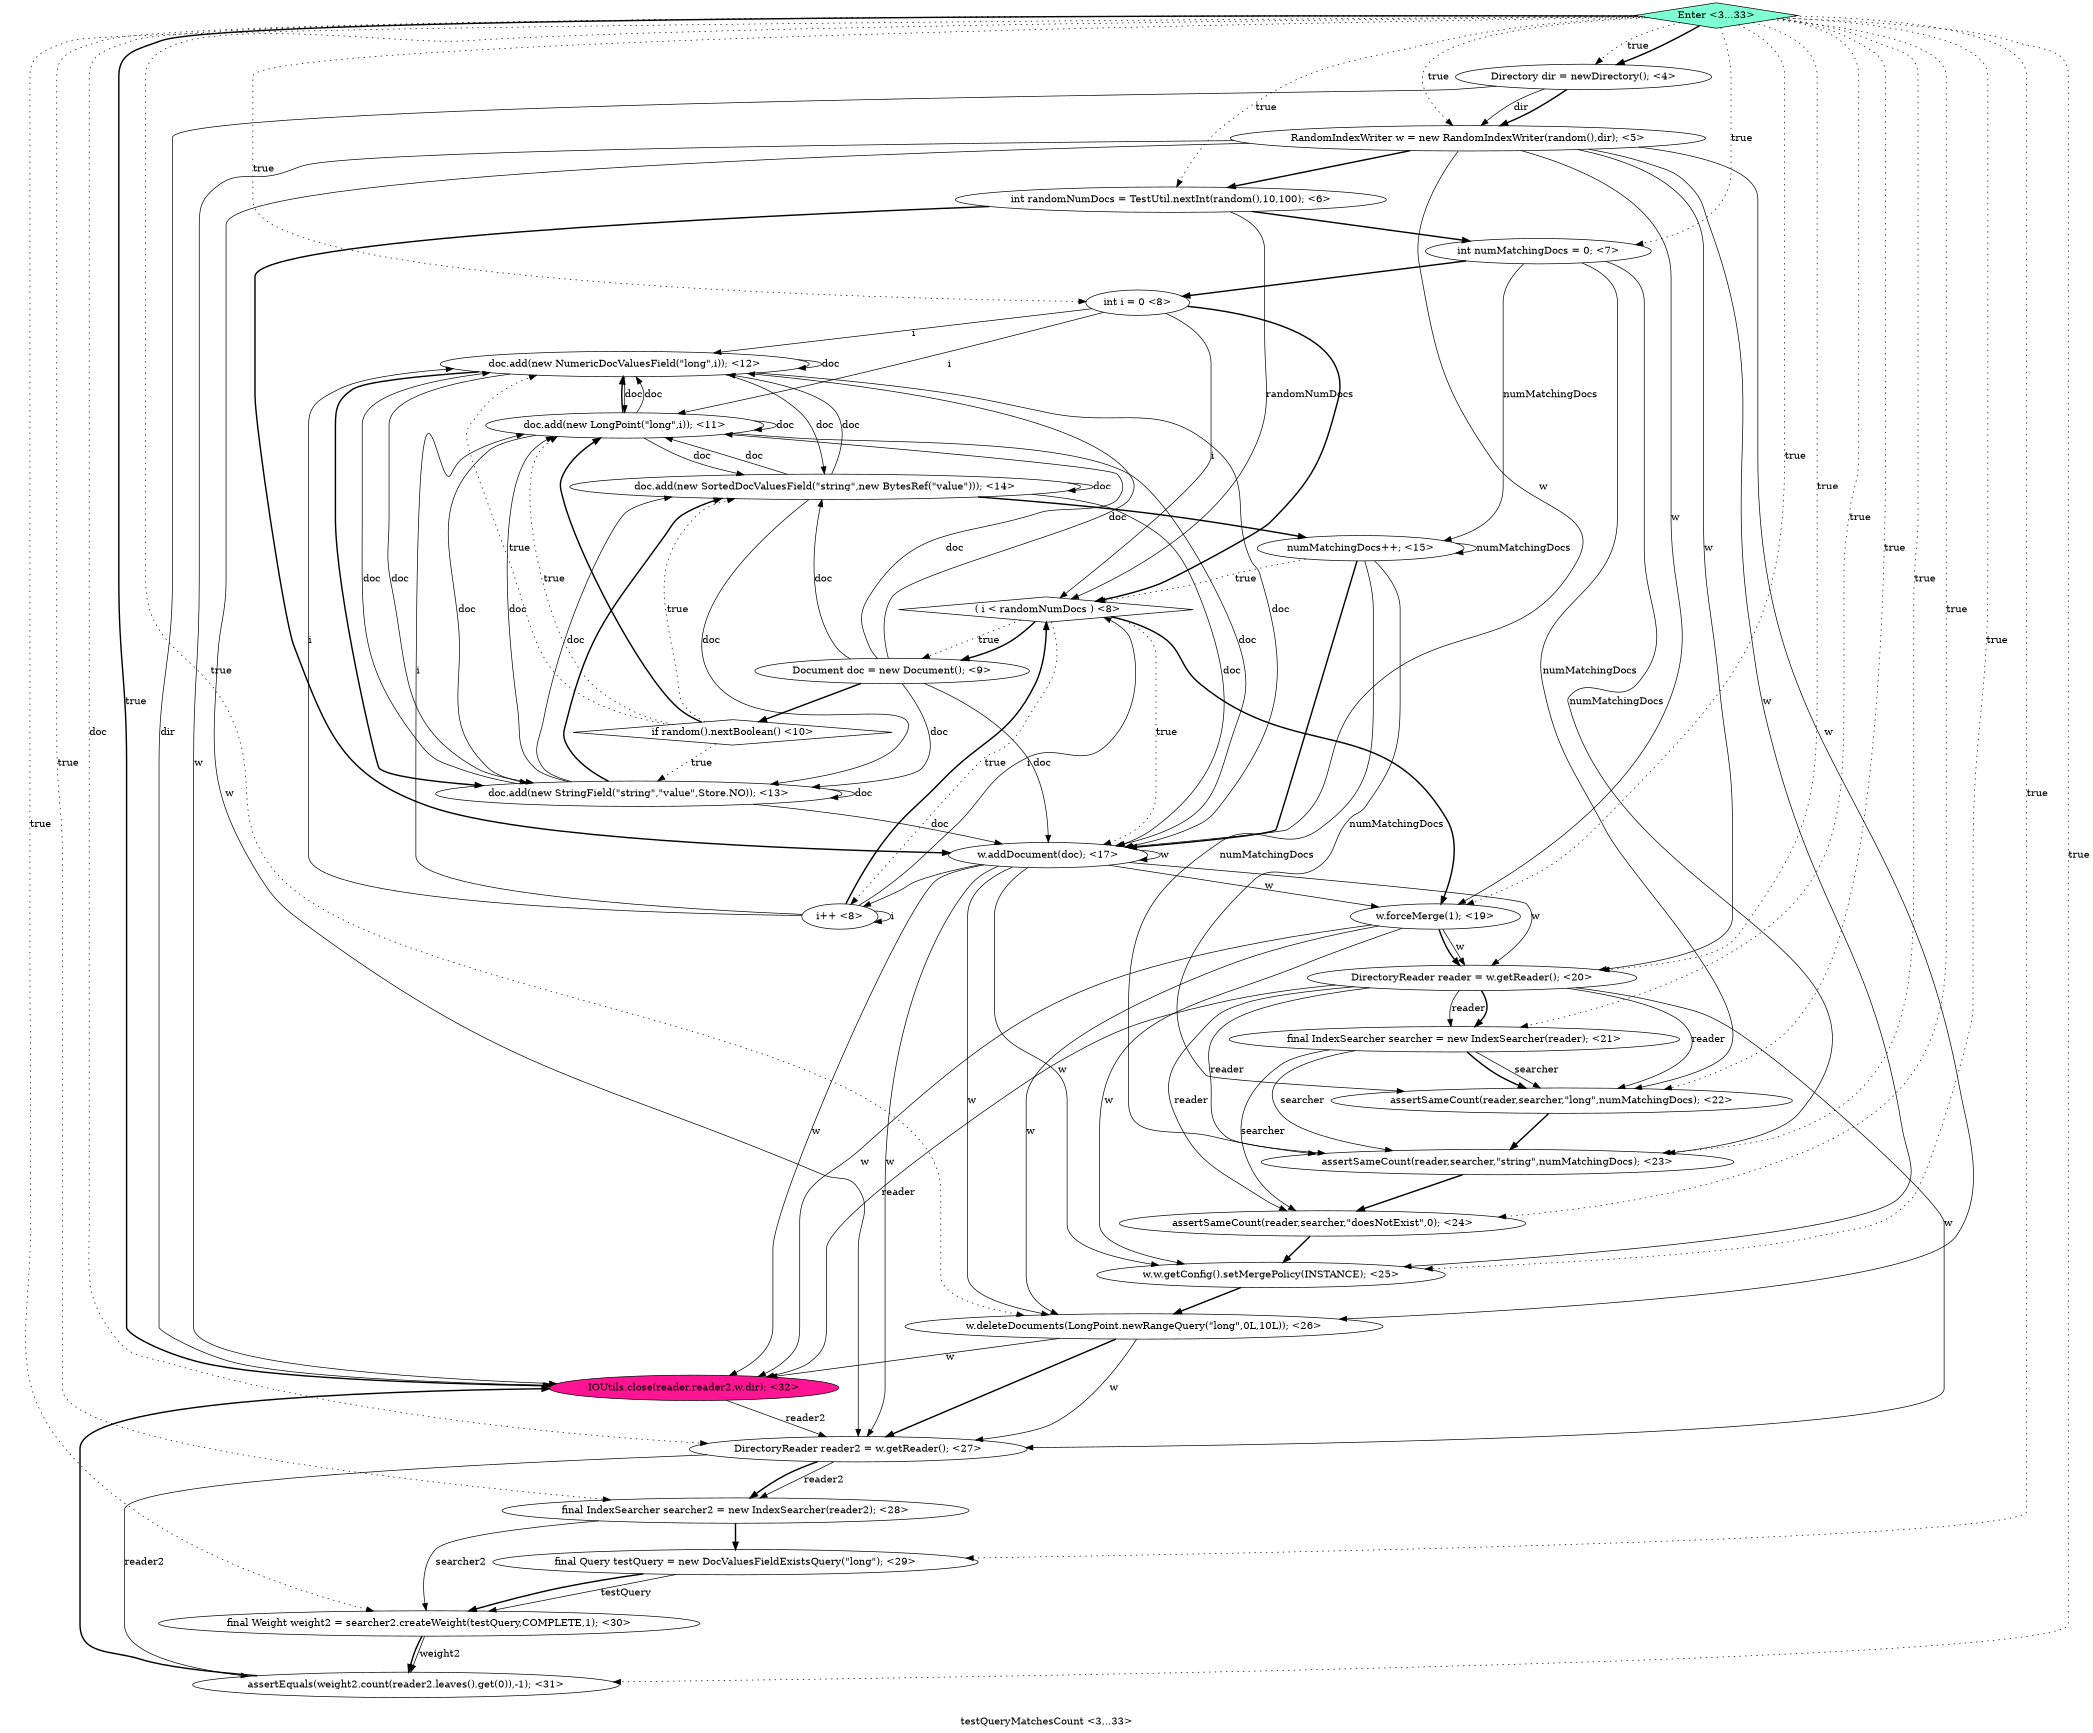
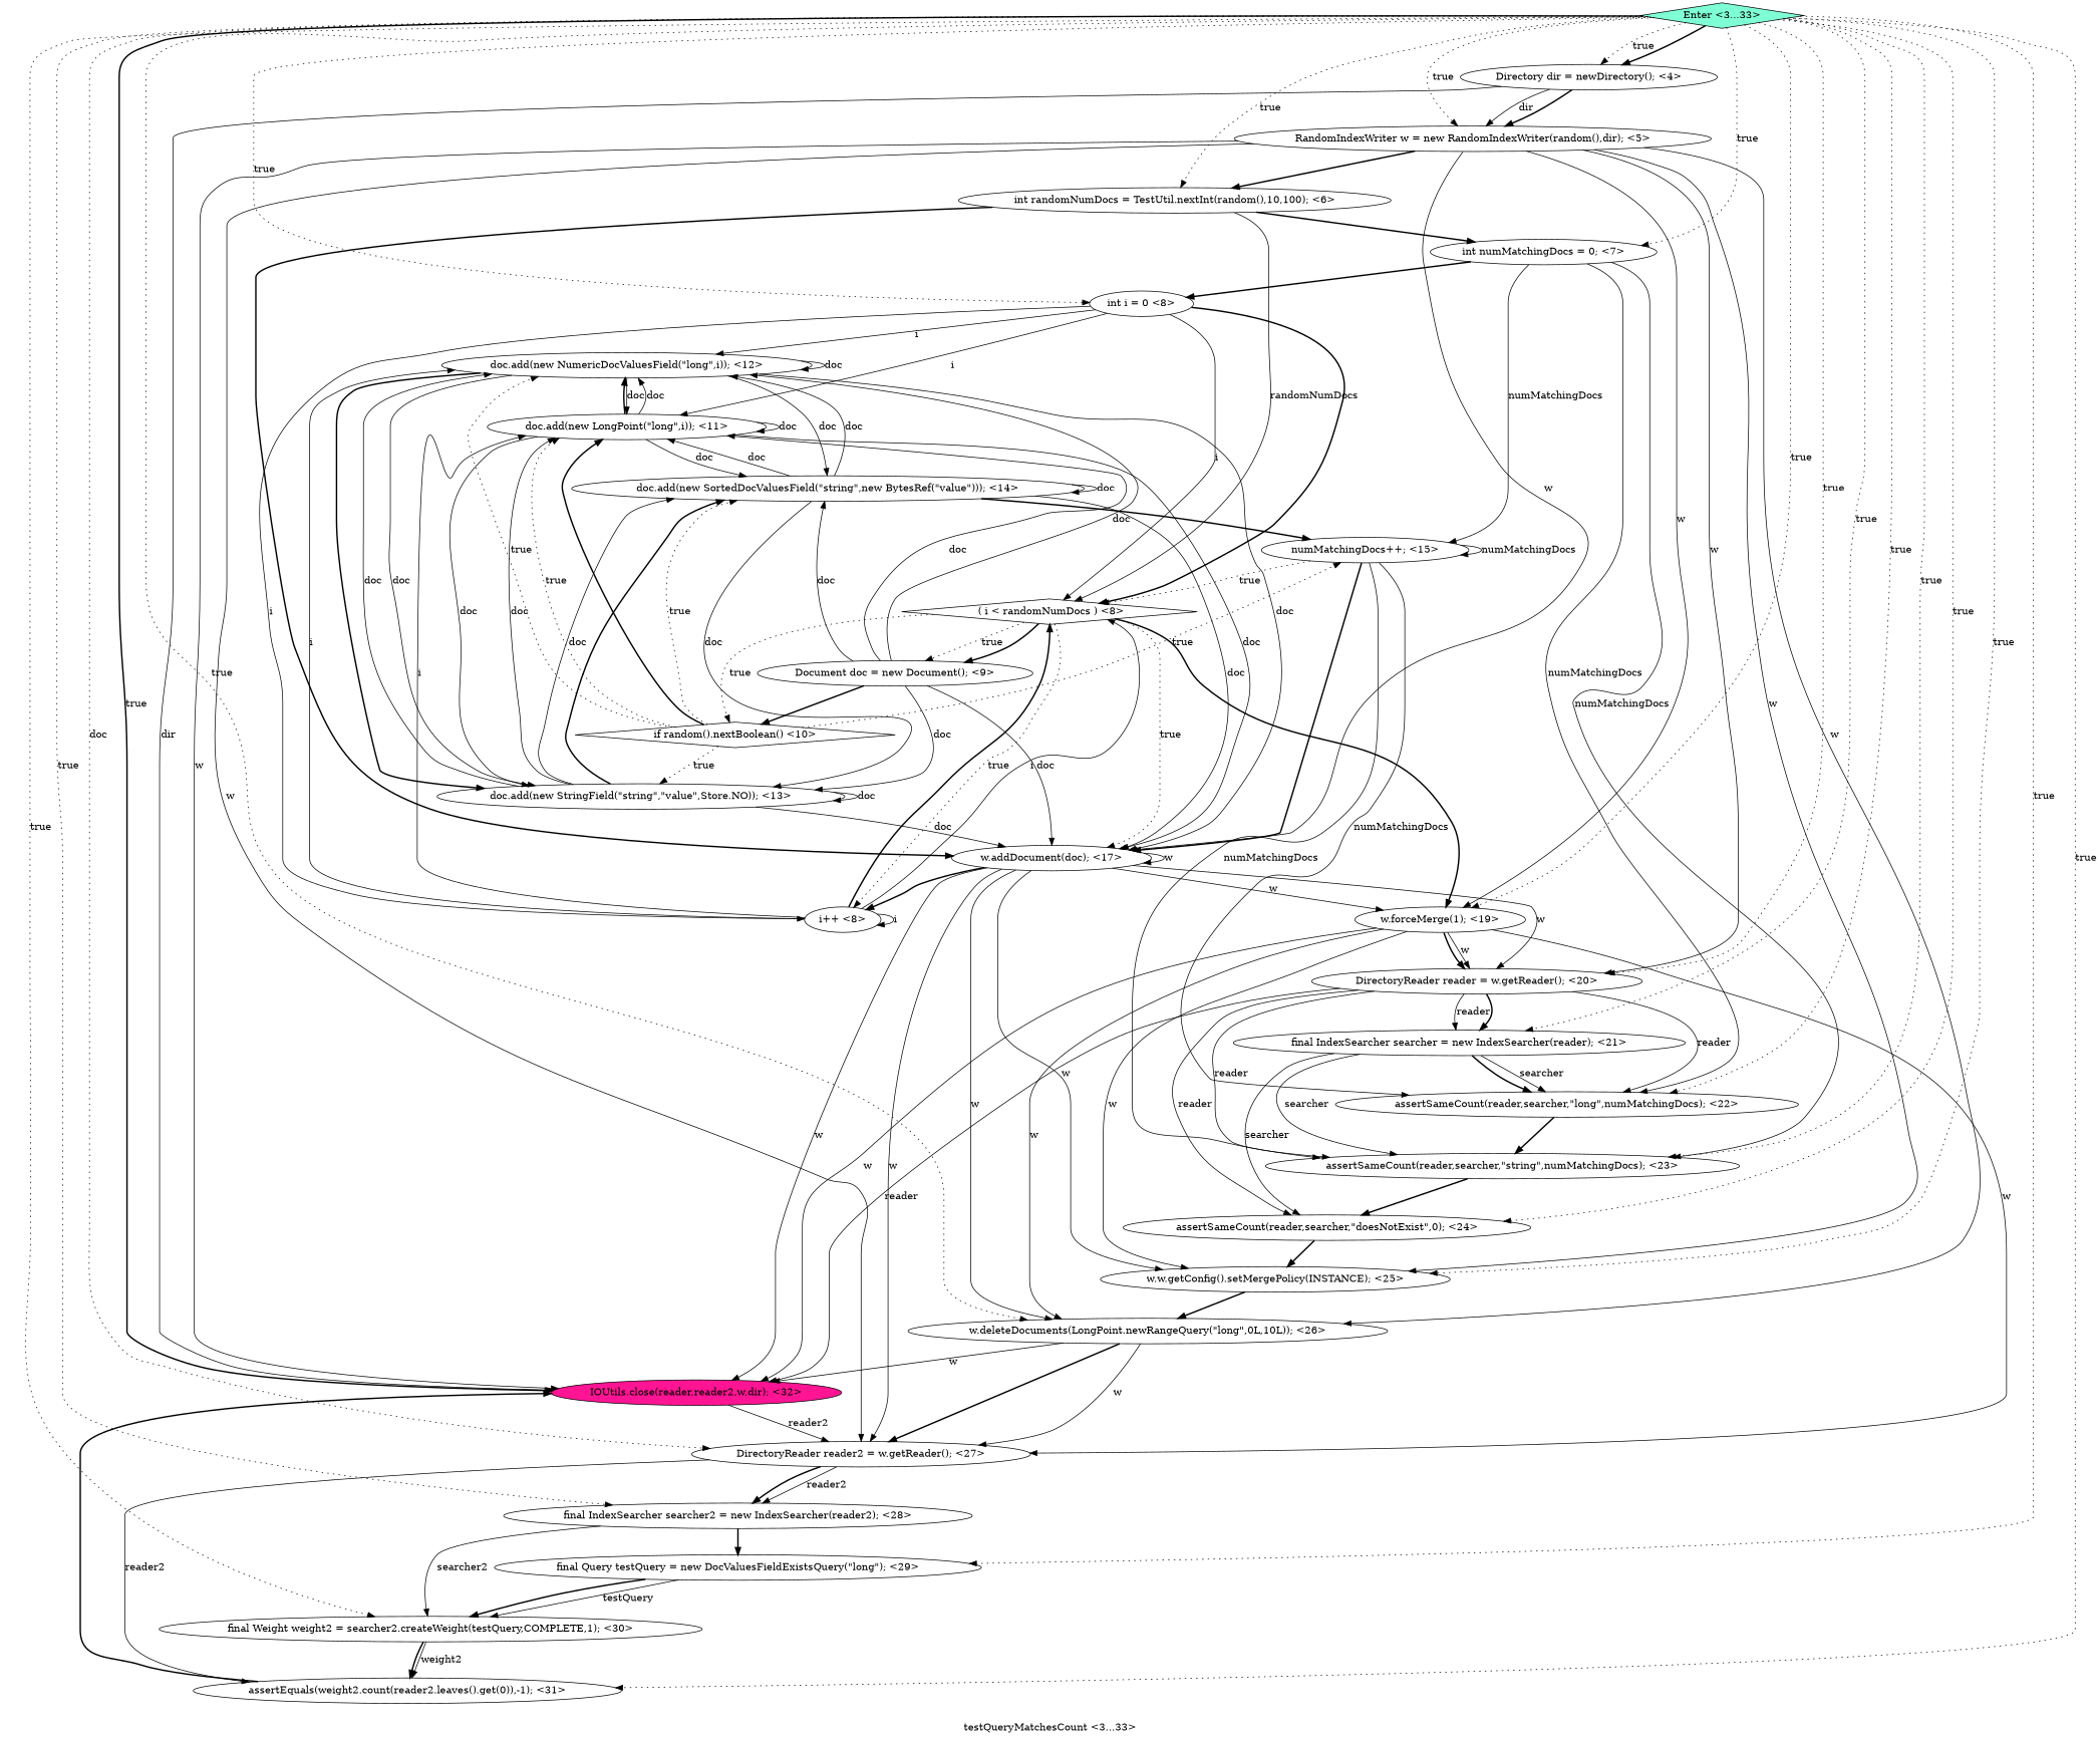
  digraph {
    label="testQueryMatchesCount <3...33>"
    node [fillcolor=white shape=ellipse style=filled]
    edge [style=solid]
    n1 [label="int i = 0 <8>"]
    n2 [label="doc.add(new NumericDocValuesField(\"long\",i)); <12>"]
    n3 [label="i++ <8>"]
    n4 [label="doc.add(new LongPoint(\"long\",i)); <11>"]
    n5 [label=" ( i < randomNumDocs ) <8>" shape=diamond]
    n6 [label="doc.add(new StringField(\"string\",\"value\",Store.NO)); <13>"]
    n7 [label="w.addDocument(doc); <17>"]
    n8 [label="doc.add(new SortedDocValuesField(\"string\",new BytesRef(\"value\"))); <14>"]
    n9 [label="w.forceMerge(1); <19>"]
    n10 [label="Document doc = new Document(); <9>"]
    n11 [label="if random().nextBoolean() <10>" shape=diamond]
    n12 [label="w.deleteDocuments(LongPoint.newRangeQuery(\"long\",0L,10L)); <26>"]
    n13 [fillcolor=deeppink label="IOUtils.close(reader,reader2,w,dir); <32>"]
    n14 [label="DirectoryReader reader2 = w.getReader(); <27>"]
    n15 [label="DirectoryReader reader = w.getReader(); <20>"]
    n16 [label="w.w.getConfig().setMergePolicy(INSTANCE); <25>"]
    n17 [label="numMatchingDocs++; <15>"]
    n18 [label="final IndexSearcher searcher2 = new IndexSearcher(reader2); <28>"]
    n19 [label="final Weight weight2 = searcher2.createWeight(testQuery,COMPLETE,1); <30>"]
    n20 [label="final Query testQuery = new DocValuesFieldExistsQuery(\"long\"); <29>"]
    n21 [label="assertEquals(weight2.count(reader2.leaves().get(0)),-1); <31>"]
    n22 [label="assertSameCount(reader,searcher,\"doesNotExist\",0); <24>"]
    n23 [label="assertSameCount(reader,searcher,\"string\",numMatchingDocs); <23>"]
    n24 [label="final IndexSearcher searcher = new IndexSearcher(reader); <21>"]
    n25 [label="assertSameCount(reader,searcher,\"long\",numMatchingDocs); <22>"]
    n26 [label="int randomNumDocs = TestUtil.nextInt(random(),10,100); <6>"]
    n27 [label="int numMatchingDocs = 0; <7>"]
    n28 [label="RandomIndexWriter w = new RandomIndexWriter(random(),dir); <5>"]
    n29 [fillcolor=aquamarine label="Enter <3...33>" shape=diamond]
    n30 [label="Directory dir = newDirectory(); <4>"]
    n1 -> n2 [label=i]
+   n1 -> n3 [label=i]
    n1 -> n4 [label=i]
    n1 -> n5 [label=i]
    n1 -> n5 [style=bold]
    n2 -> n2 [label=doc]
    n2 -> n4 [label=doc]
    n2 -> n6 [label=doc]
    n2 -> n6 [style=bold]
    n2 -> n7 [label=doc]
    n2 -> n8 [label=doc]
    n3 -> n2 [label=i]
    n3 -> n3 [label=i]
    n3 -> n4 [label=i]
    n3 -> n5 [label=i]
    n3 -> n5 [style=bold]
    n4 -> n2 [label=doc]
    n4 -> n2 [style=bold]
    n4 -> n4 [label=doc]
    n4 -> n6 [label=doc]
    n4 -> n7 [label=doc]
    n4 -> n8 [label=doc]
    n5 -> n3 [label=true style=dotted]
    n5 -> n7 [label=true style=dotted]
    n5 -> n9 [style=bold]
    n5 -> n10 [label=true style=dotted]
    n5 -> n10 [style=bold]
+   n5 -> n11 [label=true style=dotted]
    n6 -> n2 [label=doc]
    n6 -> n4 [label=doc]
    n6 -> n6 [label=doc]
    n6 -> n7 [label=doc]
    n6 -> n8 [label=doc]
    n6 -> n8 [style=bold]
-   n7 -> n3
+   n7 -> n3 [style=bold]
    n7 -> n7 [label=w]
    n7 -> n9 [label=w]
    n7 -> n12 [label=w]
    n7 -> n13 [label=w]
    n7 -> n14 [label=w]
    n7 -> n15 [label=w]
    n7 -> n16 [label=w]
    n8 -> n2 [label=doc]
    n8 -> n4 [label=doc]
    n8 -> n6 [label=doc]
    n8 -> n7 [label=doc]
    n8 -> n8 [label=doc]
    n8 -> n17 [style=bold]
    n9 -> n12 [label=w]
    n9 -> n13 [label=w]
-   n15 -> n14 [label=w]
+   n9 -> n14 [label=w]
    n9 -> n15 [label=w]
    n9 -> n15 [style=bold]
    n9 -> n16 [label=w]
    n10 -> n2 [label=doc]
    n10 -> n4 [label=doc]
    n10 -> n6 [label=doc]
    n10 -> n7 [label=doc]
    n10 -> n8 [label=doc]
    n10 -> n11 [style=bold]
    n11 -> n2 [label=true style=dotted]
    n11 -> n4 [label=true style=dotted]
    n11 -> n4 [style=bold]
    n11 -> n6 [label=true style=dotted]
    n11 -> n8 [label=true style=dotted]
+   n11 -> n17 [label=true style=dotted]
    n12 -> n13 [label=w]
    n12 -> n14 [label=w]
    n12 -> n14 [style=bold]
    n13 -> n14 [label=reader2]
    n14 -> n18 [label=reader2]
    n14 -> n18 [style=bold]
    n14 -> n21 [label=reader2]
    n15 -> n13 [label=reader]
    n15 -> n22 [label=reader]
    n15 -> n23 [label=reader]
    n15 -> n24 [label=reader]
    n15 -> n24 [style=bold]
    n15 -> n25 [label=reader]
    n16 -> n12 [style=bold]
    n17 -> n5 [label=true style=dotted]
    n17 -> n7 [style=bold]
    n17 -> n17 [label=numMatchingDocs]
    n17 -> n23 [label=numMatchingDocs]
    n17 -> n25 [label=numMatchingDocs]
    n18 -> n19 [label=searcher2]
    n18 -> n20 [style=bold]
    n19 -> n21 [label=weight2]
    n19 -> n21 [style=bold]
    n20 -> n19 [label=testQuery]
    n20 -> n19 [style=bold]
    n21 -> n13 [style=bold]
    n22 -> n16 [style=bold]
    n23 -> n22 [style=bold]
    n24 -> n22 [label=searcher]
    n24 -> n23 [label=searcher]
    n24 -> n25 [label=searcher]
    n24 -> n25 [style=bold]
    n25 -> n23 [style=bold]
    n26 -> n5 [label=randomNumDocs]
    n26 -> n7 [style=bold]
    n26 -> n27 [style=bold]
    n27 -> n1 [style=bold]
    n27 -> n17 [label=numMatchingDocs]
    n27 -> n23 [label=numMatchingDocs]
    n27 -> n25 [label=numMatchingDocs]
    n28 -> n7 [label=w]
    n28 -> n9 [label=w]
    n28 -> n12 [label=w]
    n28 -> n13 [label=w]
    n28 -> n14 [label=w]
    n28 -> n15 [label=w]
    n28 -> n16 [label=w]
    n28 -> n26 [style=bold]
    n29 -> n1 [label=true style=dotted]
    n29 -> n9 [label=true style=dotted]
    n29 -> n12 [label=true style=dotted]
    n29 -> n13 [label=true style=bold]
    n29 -> n14 [label=doc style=dotted]
    n29 -> n15 [label=true style=dotted]
    n29 -> n16 [label=true style=dotted]
    n29 -> n18 [label=true style=dotted]
    n29 -> n19 [label=true style=dotted]
    n29 -> n20 [label=true style=dotted]
    n29 -> n21 [label=true style=dotted]
    n29 -> n22 [label=true style=dotted]
    n29 -> n23 [label=true style=dotted]
    n29 -> n24 [label=true style=dotted]
    n29 -> n25 [label=true style=dotted]
    n29 -> n26 [label=true style=dotted]
    n29 -> n27 [label=true style=dotted]
    n29 -> n28 [label=true style=dotted]
    n29 -> n30 [label=true style=dotted]
    n29 -> n30 [style=bold]
    n30 -> n13 [label=dir]
    n30 -> n28 [label=dir]
    n30 -> n28 [style=bold]
  }
